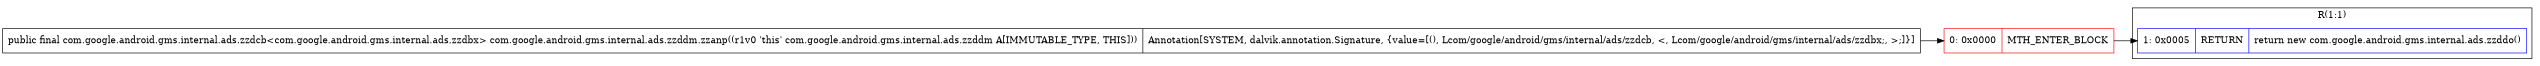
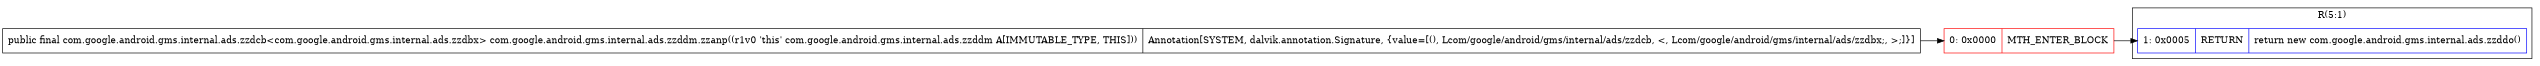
  digraph {
    rankdir=LR
    node [shape=record]
    n1 [color=blue label="{1\:\ 0x0005|RETURN\l|return new com.google.android.gms.internal.ads.zzddo()\l}"]
    n2 [color=red label="{0\:\ 0x0000|MTH_ENTER_BLOCK\l}"]
    n3 [label="{public final com.google.android.gms.internal.ads.zzdcb\<com.google.android.gms.internal.ads.zzdbx\> com.google.android.gms.internal.ads.zzddm.zzanp((r1v0 'this' com.google.android.gms.internal.ads.zzddm A[IMMUTABLE_TYPE, THIS]))  | Annotation[SYSTEM, dalvik.annotation.Signature, \{value=[(), Lcom\/google\/android\/gms\/internal\/ads\/zzdcb, \<, Lcom\/google\/android\/gms\/internal\/ads\/zzdbx;, \>;]\}]\l}"]
    subgraph cluster_1 {
-     label="R(1:1)"
+     label="R(5:1)"
      n1
    }
    n2 -> n1
    n3 -> n2
  }
